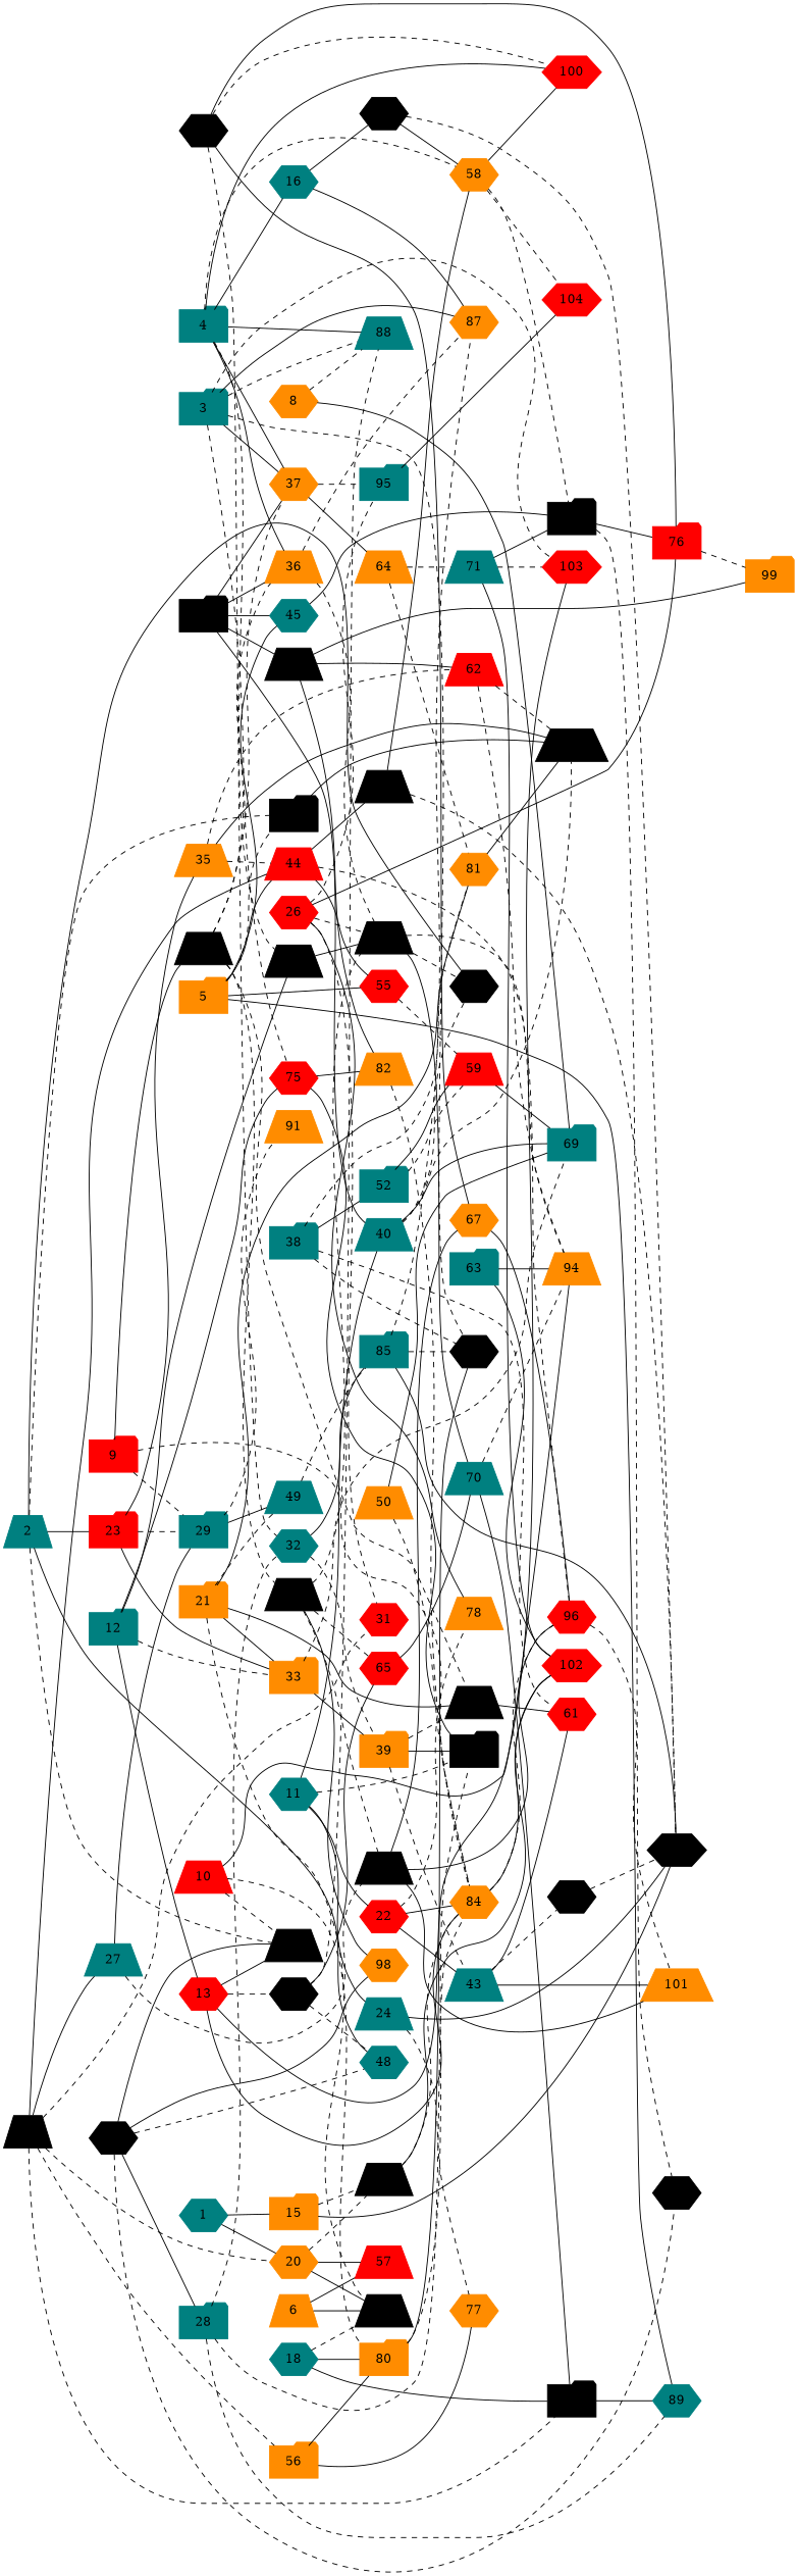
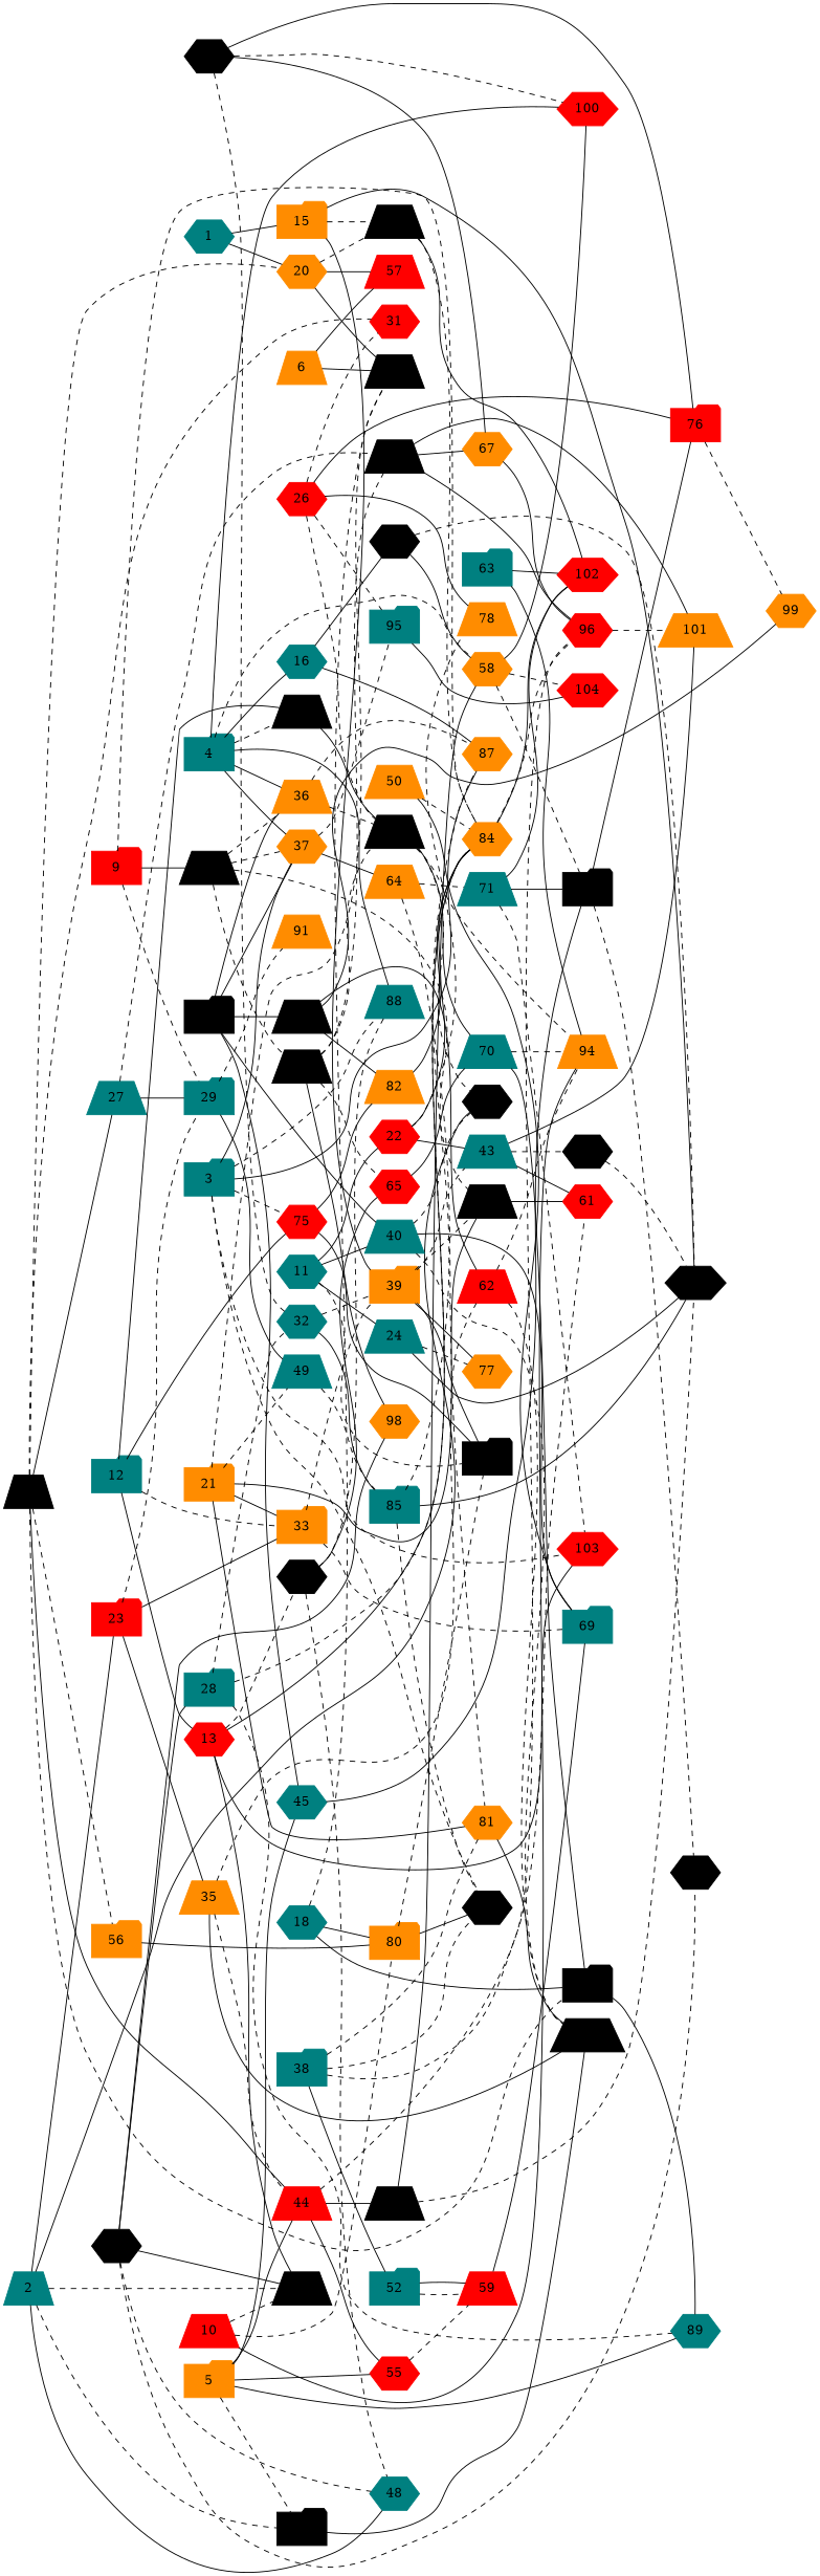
  graph {
    rankdir=LR
    node [color=teal shape=hexagon style=filled]
    edge [style=solid]
    1
    15 [color=darkorange shape=folder]
    20 [color=darkorange]
    25 [color=black shape=trapezium]
    39 [color=darkorange shape=folder]
    105 [color=black]
    57 [color=red shape=trapezium]
    83 [color=black shape=trapezium]
    2 [shape=trapezium]
    23 [color=red shape=folder]
    48
    66 [color=black shape=folder]
    79 [color=black shape=trapezium]
    93 [color=black]
    29 [shape=folder]
    33 [color=darkorange shape=folder]
    35 [color=darkorange shape=trapezium]
    106 [color=black shape=trapezium]
    3 [shape=folder]
    37 [color=darkorange]
    75 [color=red]
    87 [color=darkorange]
    88 [shape=trapezium]
    92 [color=black]
    103 [color=red]
    95 [shape=folder]
    64 [color=darkorange shape=trapezium]
    90 [color=black shape=folder]
    82 [color=darkorange shape=trapezium]
    4 [shape=folder]
    16
    36 [color=darkorange shape=trapezium]
    54 [color=black shape=trapezium]
    58 [color=darkorange]
    100 [color=red]
    19 [color=black]
    68 [color=black shape=trapezium]
    74 [color=black shape=folder]
    104 [color=red]
    5 [color=darkorange shape=folder]
    44 [color=red shape=trapezium]
    45
    55 [color=red]
    89
    53 [color=black shape=trapezium]
    96 [color=red]
    59 [color=red shape=trapezium]
    6 [color=darkorange shape=trapezium]
    7 [color=black shape=trapezium]
    27 [shape=trapezium]
    31 [color=red]
    56 [color=darkorange shape=folder]
    86 [color=black shape=folder]
    60 [color=black shape=trapezium]
    80 [color=darkorange shape=folder]
    77 [color=darkorange]
-   8 [color=darkorange]
    69 [shape=folder]
    9 [color=red shape=folder]
    30 [color=black shape=trapezium]
    84 [color=darkorange]
    91 [color=darkorange shape=trapezium]
    49 [shape=trapezium]
    41 [color=black shape=trapezium]
    46 [color=black shape=trapezium]
    102 [color=red]
    10 [color=red shape=trapezium]
    94 [color=darkorange shape=trapezium]
    11
    22 [color=red]
    24 [shape=trapezium]
    40 [shape=trapezium]
    43 [shape=trapezium]
    78 [color=darkorange shape=trapezium]
    12 [shape=folder]
    13 [color=red]
    47 [color=black]
    65 [color=red]
    14 [color=black]
    32
    67 [color=darkorange]
    76 [color=red shape=folder]
    85 [shape=folder]
-   99 [color=darkorange shape=folder]
+   99 [color=darkorange]
    17 [color=black]
    28 [shape=folder]
    97 [color=black]
    98 [color=darkorange]
    18
    21 [color=darkorange shape=folder]
    81 [color=darkorange]
    61 [color=red]
    72 [color=black]
    101 [color=darkorange shape=trapezium]
    62 [color=red shape=trapezium]
    26 [color=red]
    70 [shape=trapezium]
    34 [color=black shape=folder]
    42 [color=black shape=trapezium]
    71 [shape=trapezium]
    38 [shape=folder]
    52 [shape=folder]
    50 [color=darkorange shape=trapezium]
    63 [shape=folder]
    1 -- 15
    1 -- 20
    15 -- 25 [style=dashed]
+   15 -- 39
    15 -- 105
    20 -- 25 [style=dashed]
    20 -- 57
    20 -- 83
    25 -- 84 [style=dashed]
    25 -- 102
    39 -- 90
    39 -- 41 [style=dashed]
    39 -- 43 [style=dashed]
    2 -- 23
    2 -- 48
    2 -- 66 [style=dashed]
    2 -- 79 [style=dashed]
    2 -- 93
    23 -- 29 [style=dashed]
    23 -- 33
    23 -- 35
    66 -- 106
    29 -- 91 [style=dashed]
    29 -- 49
-   33 -- 39
+   33 -- 39 [style=dashed]
    33 -- 69 [style=dashed]
    35 -- 106
    35 -- 44 [style=dashed]
    35 -- 62 [style=dashed]
    3 -- 37
    3 -- 75 [style=dashed]
    3 -- 87
    3 -- 88 [style=dashed]
    3 -- 92 [style=dashed]
    3 -- 103 [style=dashed]
    37 -- 95 [style=dashed]
    37 -- 64
    75 -- 90
    75 -- 82
    95 -- 104
    64 -- 81 [style=dashed]
    64 -- 71 [style=dashed]
-   82 -- 84 [style=dashed]
+   82 -- 84
    4 -- 37
    4 -- 88
    4 -- 16
    4 -- 36
    4 -- 54 [style=dashed]
    4 -- 58 [style=dashed]
    4 -- 100
    16 -- 87
    16 -- 19
    36 -- 87 [style=dashed]
    36 -- 68 [style=dashed]
    54 -- 68
    58 -- 100
    58 -- 74 [style=dashed]
    58 -- 104 [style=dashed]
    19 -- 105 [style=dashed]
    19 -- 58
    68 -- 93 [style=dashed]
    68 -- 94 [style=dashed]
    68 -- 70
    74 -- 76
    74 -- 97 [style=dashed]
    5 -- 66 [style=dashed]
    5 -- 44
    5 -- 45
    5 -- 55
    5 -- 89
    44 -- 55
    44 -- 53
    44 -- 96 [style=dashed]
    45 -- 74
    55 -- 59 [style=dashed]
    53 -- 105 [style=dashed]
    53 -- 58
    96 -- 101 [style=dashed]
    59 -- 69
    6 -- 57
    6 -- 83
    7 -- 20 [style=dashed]
    7 -- 44
    7 -- 27
    7 -- 31 [style=dashed]
    7 -- 56 [style=dashed]
    7 -- 86 [style=dashed]
    27 -- 29
    27 -- 60 [style=dashed]
    56 -- 80
-   56 -- 77
+   39 -- 77
    86 -- 89
    60 -- 96
    60 -- 67
    60 -- 101
    80 -- 92
    80 -- 90 [style=dashed]
-   8 -- 88 [style=dashed]
-   8 -- 69
    9 -- 29 [style=dashed]
    9 -- 30
    9 -- 84 [style=dashed]
    30 -- 37 [style=dashed]
    30 -- 36 [style=dashed]
    30 -- 41 [style=dashed]
    30 -- 46 [style=dashed]
    84 -- 96 [style=dashed]
    84 -- 102
    49 -- 85 [style=dashed]
    41 -- 61
    46 -- 68 [style=dashed]
    46 -- 60 [style=dashed]
    46 -- 65 [style=dashed]
    46 -- 98
    10 -- 79 [style=dashed]
    10 -- 80 [style=dashed]
    10 -- 94
    11 -- 90 [style=dashed]
    11 -- 22
    11 -- 24
    11 -- 40
    22 -- 84
    22 -- 43
    22 -- 78 [style=dashed]
    24 -- 105
    24 -- 77 [style=dashed]
    40 -- 93 [style=dashed]
    40 -- 106 [style=dashed]
    40 -- 69
    43 -- 61
    43 -- 72 [style=dashed]
    43 -- 101
    12 -- 33 [style=dashed]
    12 -- 75
    12 -- 54
    12 -- 13
    13 -- 79
    13 -- 103
    13 -- 84
    13 -- 47 [style=dashed]
    47 -- 48 [style=dashed]
    47 -- 88 [style=dashed]
    47 -- 65
    65 -- 70
    14 -- 100 [style=dashed]
    14 -- 32 [style=dashed]
    14 -- 67
    14 -- 76
    32 -- 39 [style=dashed]
    32 -- 85
    67 -- 96
    76 -- 99 [style=dashed]
    85 -- 105
    85 -- 87 [style=dashed]
    85 -- 92 [style=dashed]
    17 -- 48 [style=dashed]
    17 -- 79
    17 -- 28
    17 -- 97 [style=dashed]
    17 -- 98
    28 -- 89 [style=dashed]
    28 -- 84 [style=dashed]
    28 -- 32 [style=dashed]
    18 -- 83 [style=dashed]
    18 -- 86
    18 -- 80
    21 -- 83 [style=dashed]
    21 -- 33
    21 -- 49 [style=dashed]
    21 -- 41
    21 -- 81
    81 -- 106
    72 -- 105 [style=dashed]
    62 -- 106 [style=dashed]
    62 -- 94 [style=dashed]
    26 -- 95 [style=dashed]
    26 -- 68 [style=dashed]
    26 -- 31 [style=dashed]
    26 -- 78
    26 -- 76
    70 -- 86
    70 -- 94 [style=dashed]
    34 -- 37
    34 -- 36
    34 -- 45
    34 -- 40
    34 -- 42
    42 -- 82
    42 -- 99
    42 -- 62
    71 -- 103 [style=dashed]
    71 -- 74
    71 -- 102
    38 -- 92 [style=dashed]
    38 -- 81 [style=dashed]
    38 -- 61 [style=dashed]
    38 -- 52
    52 -- 59 [style=dashed]
    52 -- 59
    50 -- 69
    50 -- 84 [style=dashed]
    63 -- 102
    63 -- 94
  }
